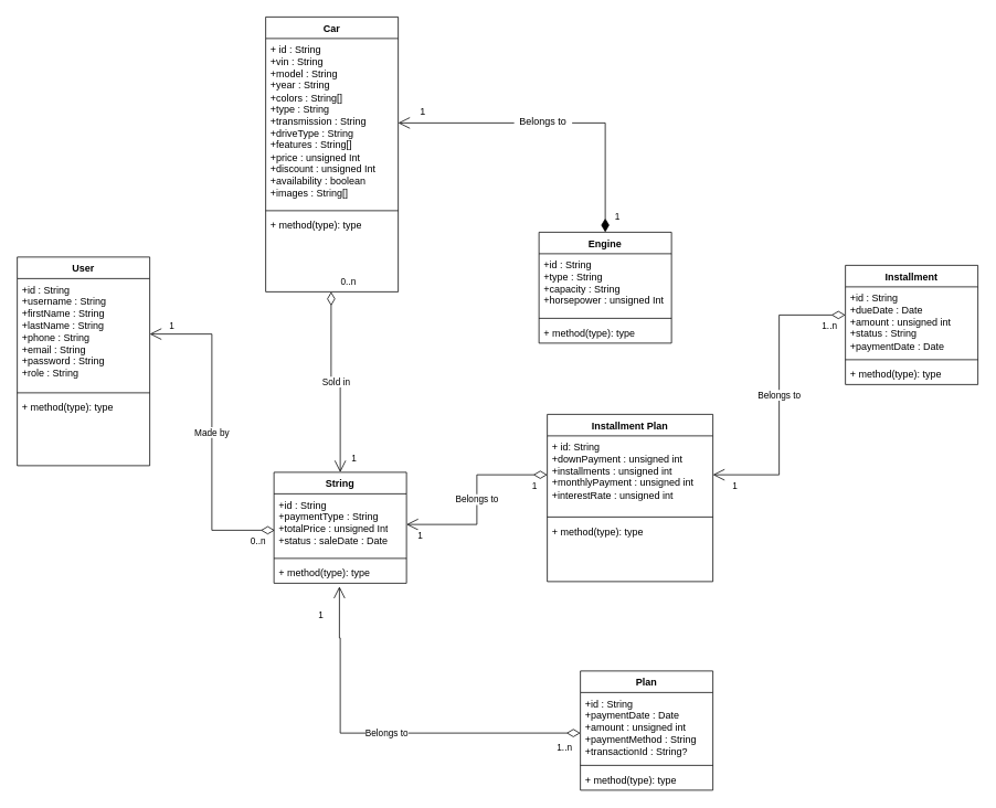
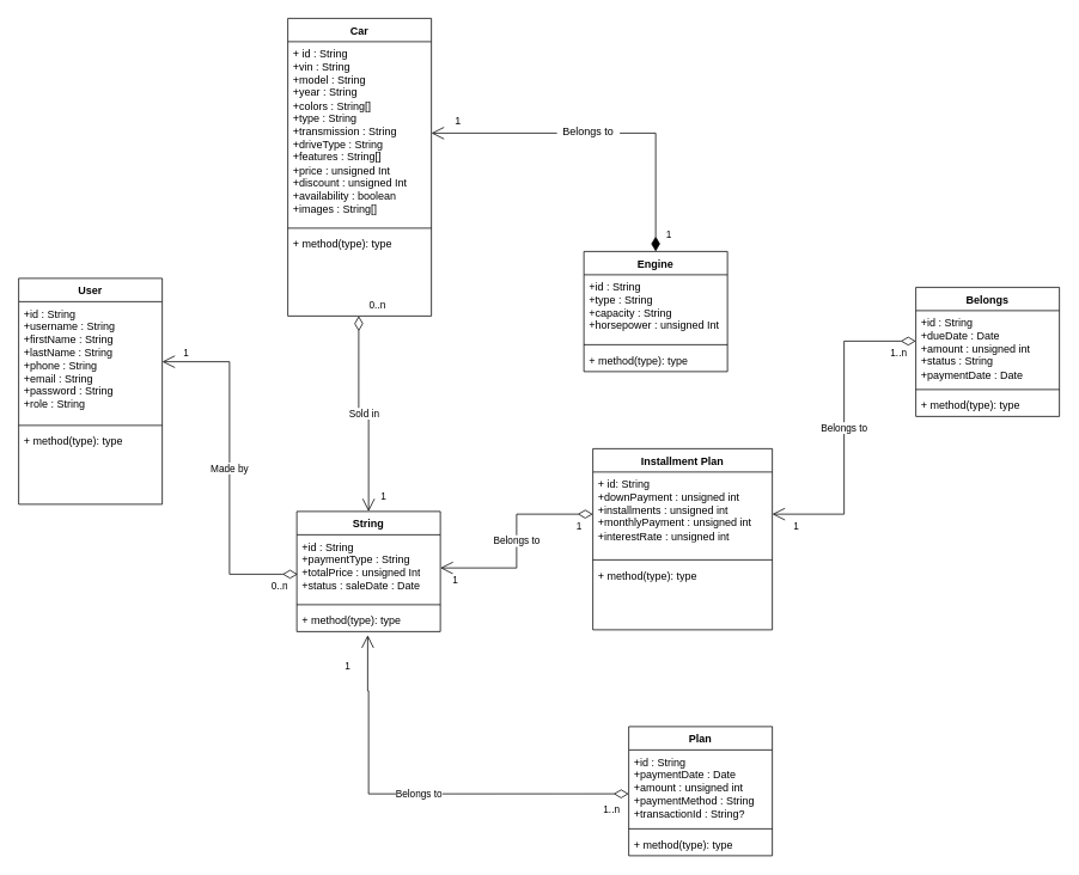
  <mxCell id="0" />
  <mxCell id="1" parent="0" />
  <mxCell id="2" value="User" style="swimlane;fontStyle=1;align=center;verticalAlign=top;childLayout=stackLayout;horizontal=1;startSize=26;horizontalStack=0;resizeParent=1;resizeParentMax=0;resizeLast=0;collapsible=1;marginBottom=0;whiteSpace=wrap;html=1;" parent="1" vertex="1"><mxGeometry x="20" y="310" width="160" height="252" as="geometry"><mxRectangle x="10" y="350" width="70" height="30" as="alternateBounds" /></mxGeometry></mxCell>
  <mxCell id="3" value="+id : String&lt;div&gt;+username : String&lt;/div&gt;&lt;div&gt;+firstName : String&lt;/div&gt;&lt;div&gt;+lastName : String&lt;/div&gt;&lt;div&gt;+phone : String&lt;/div&gt;&lt;div&gt;+email : String&lt;/div&gt;&lt;div&gt;+password : String&lt;/div&gt;&lt;div&gt;+role : String&lt;/div&gt;" style="text;strokeColor=none;fillColor=none;align=left;verticalAlign=top;spacingLeft=4;spacingRight=4;overflow=hidden;rotatable=0;points=[[0,0.5],[1,0.5]];portConstraint=eastwest;whiteSpace=wrap;html=1;" parent="2" vertex="1"><mxGeometry y="26" width="160" height="134" as="geometry" /></mxCell>
  <mxCell id="4" value="" style="line;strokeWidth=1;fillColor=none;align=left;verticalAlign=middle;spacingTop=-1;spacingLeft=3;spacingRight=3;rotatable=0;labelPosition=right;points=[];portConstraint=eastwest;strokeColor=inherit;" parent="2" vertex="1"><mxGeometry y="160" width="160" height="8" as="geometry" /></mxCell>
  <mxCell id="5" value="+ method(type): type" style="text;strokeColor=none;fillColor=none;align=left;verticalAlign=top;spacingLeft=4;spacingRight=4;overflow=hidden;rotatable=0;points=[[0,0.5],[1,0.5]];portConstraint=eastwest;whiteSpace=wrap;html=1;" parent="2" vertex="1"><mxGeometry y="168" width="160" height="84" as="geometry" /></mxCell>
  <mxCell id="6" value="Car" style="swimlane;fontStyle=1;align=center;verticalAlign=top;childLayout=stackLayout;horizontal=1;startSize=26;horizontalStack=0;resizeParent=1;resizeParentMax=0;resizeLast=0;collapsible=1;marginBottom=0;whiteSpace=wrap;html=1;" parent="1" vertex="1"><mxGeometry x="320" y="20" width="160" height="332" as="geometry" /></mxCell>
  <mxCell id="7" value="+ id : String&lt;div&gt;+vin : String&lt;/div&gt;&lt;div&gt;+model : String&lt;/div&gt;&lt;div&gt;+year : String&lt;/div&gt;&lt;div&gt;+colors : String[]&lt;/div&gt;&lt;div&gt;+type : String&lt;/div&gt;&lt;div&gt;+transmission : String&lt;/div&gt;&lt;div&gt;+driveType : String&lt;/div&gt;&lt;div&gt;+features : String[]&lt;/div&gt;&lt;div&gt;+price : unsigned Int&lt;/div&gt;&lt;div&gt;+discount : unsigned Int&lt;/div&gt;&lt;div&gt;+availability : boolean&lt;/div&gt;&lt;div&gt;+images : String[]&lt;/div&gt;" style="text;strokeColor=none;fillColor=none;align=left;verticalAlign=top;spacingLeft=4;spacingRight=4;overflow=hidden;rotatable=0;points=[[0,0.5],[1,0.5]];portConstraint=eastwest;whiteSpace=wrap;html=1;" parent="6" vertex="1"><mxGeometry y="26" width="160" height="204" as="geometry" /></mxCell>
  <mxCell id="8" value="" style="line;strokeWidth=1;fillColor=none;align=left;verticalAlign=middle;spacingTop=-1;spacingLeft=3;spacingRight=3;rotatable=0;labelPosition=right;points=[];portConstraint=eastwest;strokeColor=inherit;" parent="6" vertex="1"><mxGeometry y="230" width="160" height="8" as="geometry" /></mxCell>
  <mxCell id="9" value="+ method(type): type" style="text;strokeColor=none;fillColor=none;align=left;verticalAlign=top;spacingLeft=4;spacingRight=4;overflow=hidden;rotatable=0;points=[[0,0.5],[1,0.5]];portConstraint=eastwest;whiteSpace=wrap;html=1;" parent="6" vertex="1"><mxGeometry y="238" width="160" height="94" as="geometry" /></mxCell>
  <mxCell id="10" value="Engine" style="swimlane;fontStyle=1;align=center;verticalAlign=top;childLayout=stackLayout;horizontal=1;startSize=26;horizontalStack=0;resizeParent=1;resizeParentMax=0;resizeLast=0;collapsible=1;marginBottom=0;whiteSpace=wrap;html=1;" parent="1" vertex="1"><mxGeometry x="650" y="280" width="160" height="134" as="geometry" /></mxCell>
  <mxCell id="11" value="+id : String&lt;div&gt;+type : String&lt;/div&gt;&lt;div&gt;+capacity : String&lt;/div&gt;&lt;div&gt;+horsepower : unsigned Int&lt;/div&gt;" style="text;strokeColor=none;fillColor=none;align=left;verticalAlign=top;spacingLeft=4;spacingRight=4;overflow=hidden;rotatable=0;points=[[0,0.5],[1,0.5]];portConstraint=eastwest;whiteSpace=wrap;html=1;" parent="10" vertex="1"><mxGeometry y="26" width="160" height="74" as="geometry" /></mxCell>
  <mxCell id="12" value="" style="line;strokeWidth=1;fillColor=none;align=left;verticalAlign=middle;spacingTop=-1;spacingLeft=3;spacingRight=3;rotatable=0;labelPosition=right;points=[];portConstraint=eastwest;strokeColor=inherit;" parent="10" vertex="1"><mxGeometry y="100" width="160" height="8" as="geometry" /></mxCell>
  <mxCell id="13" value="+ method(type): type" style="text;strokeColor=none;fillColor=none;align=left;verticalAlign=top;spacingLeft=4;spacingRight=4;overflow=hidden;rotatable=0;points=[[0,0.5],[1,0.5]];portConstraint=eastwest;whiteSpace=wrap;html=1;" parent="10" vertex="1"><mxGeometry y="108" width="160" height="26" as="geometry" /></mxCell>
  <mxCell id="14" value="String" style="swimlane;fontStyle=1;align=center;verticalAlign=top;childLayout=stackLayout;horizontal=1;startSize=26;horizontalStack=0;resizeParent=1;resizeParentMax=0;resizeLast=0;collapsible=1;marginBottom=0;whiteSpace=wrap;html=1;" parent="1" vertex="1"><mxGeometry x="330" y="570" width="160" height="134" as="geometry" /></mxCell>
  <mxCell id="15" value="+id : String&lt;div&gt;+paymentType : String&lt;/div&gt;&lt;div&gt;+totalPrice : unsigned Int&lt;/div&gt;&lt;div&gt;+status : saleDate : Date&lt;/div&gt;" style="text;strokeColor=none;fillColor=none;align=left;verticalAlign=top;spacingLeft=4;spacingRight=4;overflow=hidden;rotatable=0;points=[[0,0.5],[1,0.5]];portConstraint=eastwest;whiteSpace=wrap;html=1;" parent="14" vertex="1"><mxGeometry y="26" width="160" height="74" as="geometry" /></mxCell>
  <mxCell id="16" value="" style="line;strokeWidth=1;fillColor=none;align=left;verticalAlign=middle;spacingTop=-1;spacingLeft=3;spacingRight=3;rotatable=0;labelPosition=right;points=[];portConstraint=eastwest;strokeColor=inherit;" parent="14" vertex="1"><mxGeometry y="100" width="160" height="8" as="geometry" /></mxCell>
  <mxCell id="17" value="+ method(type): type" style="text;strokeColor=none;fillColor=none;align=left;verticalAlign=top;spacingLeft=4;spacingRight=4;overflow=hidden;rotatable=0;points=[[0,0.5],[1,0.5]];portConstraint=eastwest;whiteSpace=wrap;html=1;" parent="14" vertex="1"><mxGeometry y="108" width="160" height="26" as="geometry" /></mxCell>
  <mxCell id="18" value="Sold in" style="endArrow=open;html=1;endSize=12;startArrow=diamondThin;startSize=14;startFill=0;edgeStyle=orthogonalEdgeStyle;rounded=0;entryX=0.5;entryY=0;entryDx=0;entryDy=0;exitX=0.494;exitY=1;exitDx=0;exitDy=0;exitPerimeter=0;" parent="1" source="9" target="14" edge="1"><mxGeometry x="0.004" relative="1" as="geometry"><mxPoint x="410" y="380" as="sourcePoint" /><mxPoint x="411" y="380" as="targetPoint" /><mxPoint as="offset" /></mxGeometry></mxCell>
  <mxCell id="19" value="0..n" style="edgeLabel;resizable=0;html=1;align=left;verticalAlign=top;" parent="18" connectable="0" vertex="1"><mxGeometry x="-1" relative="1" as="geometry"><mxPoint x="10" y="-25" as="offset" /></mxGeometry></mxCell>
  <mxCell id="20" value="1" style="edgeLabel;resizable=0;html=1;align=right;verticalAlign=top;" parent="18" connectable="0" vertex="1"><mxGeometry x="1" relative="1" as="geometry"><mxPoint x="20" y="-30" as="offset" /></mxGeometry></mxCell>
  <mxCell id="21" value="Made by" style="endArrow=open;html=1;endSize=12;startArrow=diamondThin;startSize=14;startFill=0;edgeStyle=orthogonalEdgeStyle;rounded=0;exitX=0.006;exitY=0.595;exitDx=0;exitDy=0;exitPerimeter=0;" parent="1" source="15" target="3" edge="1"><mxGeometry relative="1" as="geometry"><mxPoint x="290" y="510" as="sourcePoint" /><mxPoint x="250" y="240" as="targetPoint" /></mxGeometry></mxCell>
  <mxCell id="22" value="0..n" style="edgeLabel;resizable=0;html=1;align=left;verticalAlign=top;" parent="21" connectable="0" vertex="1"><mxGeometry x="-1" relative="1" as="geometry"><mxPoint x="-31" as="offset" /></mxGeometry></mxCell>
  <mxCell id="23" value="1" style="edgeLabel;resizable=0;html=1;align=right;verticalAlign=top;" parent="21" connectable="0" vertex="1"><mxGeometry x="1" relative="1" as="geometry"><mxPoint x="30" y="-23" as="offset" /></mxGeometry></mxCell>
  <mxCell id="24" value="1" style="endArrow=open;html=1;endSize=12;startArrow=diamondThin;startSize=14;startFill=1;edgeStyle=orthogonalEdgeStyle;align=left;verticalAlign=bottom;rounded=0;exitX=0.5;exitY=0;exitDx=0;exitDy=0;" parent="1" source="10" target="7" edge="1"><mxGeometry x="-0.948" y="-10" relative="1" as="geometry"><mxPoint x="530" y="230" as="sourcePoint" /><mxPoint x="690" y="230" as="targetPoint" /><mxPoint as="offset" /></mxGeometry></mxCell>
  <mxCell id="25" value="1" style="text;html=1;align=center;verticalAlign=middle;whiteSpace=wrap;rounded=0;" parent="1" vertex="1"><mxGeometry x="480" y="120" width="60" height="30" as="geometry" /></mxCell>
  <mxCell id="26" value="Belongs to" style="text;html=1;align=center;verticalAlign=middle;whiteSpace=wrap;rounded=1;shadow=0;glass=0;fillColor=default;arcSize=0;" parent="1" vertex="1"><mxGeometry x="620" y="130" width="70" height="33" as="geometry" /></mxCell>
  <mxCell id="27" value="Installment Plan" style="swimlane;fontStyle=1;align=center;verticalAlign=top;childLayout=stackLayout;horizontal=1;startSize=26;horizontalStack=0;resizeParent=1;resizeParentMax=0;resizeLast=0;collapsible=1;marginBottom=0;whiteSpace=wrap;html=1;" vertex="1" parent="1"><mxGeometry x="660" y="500" width="200" height="202" as="geometry" /></mxCell>
  <mxCell id="28" value="+ id: String&lt;div&gt;+downPayment : unsigned int&lt;/div&gt;&lt;div&gt;+installments : unsigned int&lt;/div&gt;&lt;div&gt;+monthlyPayment : unsigned int&lt;/div&gt;&lt;div&gt;+interestRate : unsigned int&lt;/div&gt;" style="text;strokeColor=none;fillColor=none;align=left;verticalAlign=top;spacingLeft=4;spacingRight=4;overflow=hidden;rotatable=0;points=[[0,0.5],[1,0.5]];portConstraint=eastwest;whiteSpace=wrap;html=1;" vertex="1" parent="27"><mxGeometry y="26" width="200" height="94" as="geometry" /></mxCell>
  <mxCell id="29" value="" style="line;strokeWidth=1;fillColor=none;align=left;verticalAlign=middle;spacingTop=-1;spacingLeft=3;spacingRight=3;rotatable=0;labelPosition=right;points=[];portConstraint=eastwest;strokeColor=inherit;" vertex="1" parent="27"><mxGeometry y="120" width="200" height="8" as="geometry" /></mxCell>
  <mxCell id="30" value="+ method(type): type" style="text;strokeColor=none;fillColor=none;align=left;verticalAlign=top;spacingLeft=4;spacingRight=4;overflow=hidden;rotatable=0;points=[[0,0.5],[1,0.5]];portConstraint=eastwest;whiteSpace=wrap;html=1;" vertex="1" parent="27"><mxGeometry y="128" width="200" height="74" as="geometry" /></mxCell>
  <mxCell id="31" value="Belongs to" style="endArrow=open;html=1;endSize=12;startArrow=diamondThin;startSize=14;startFill=0;edgeStyle=orthogonalEdgeStyle;rounded=0;" edge="1" parent="1" source="28" target="15"><mxGeometry relative="1" as="geometry"><mxPoint y="160" as="sourcePoint" x="10" /><mxPoint x="170" y="160" as="targetPoint" /></mxGeometry></mxCell>
  <mxCell id="32" value="1" style="edgeLabel;resizable=0;html=1;align=left;verticalAlign=top;" connectable="0" vertex="1" parent="31"><mxGeometry x="-1" relative="1" as="geometry"><mxPoint x="-20" as="offset" /></mxGeometry></mxCell>
  <mxCell id="33" value="1" style="edgeLabel;resizable=0;html=1;align=right;verticalAlign=top;" connectable="0" vertex="1" parent="31"><mxGeometry x="1" relative="1" as="geometry"><mxPoint x="20" as="offset" /></mxGeometry></mxCell>
- <mxCell id="34" value="Installment" style="swimlane;fontStyle=1;align=center;verticalAlign=top;childLayout=stackLayout;horizontal=1;startSize=26;horizontalStack=0;resizeParent=1;resizeParentMax=0;resizeLast=0;collapsible=1;marginBottom=0;whiteSpace=wrap;html=1;" vertex="1" parent="1"><mxGeometry x="1020" y="320" width="160" height="144" as="geometry" /></mxCell>
+ <mxCell id="34" value="Belongs" style="swimlane;fontStyle=1;align=center;verticalAlign=top;childLayout=stackLayout;horizontal=1;startSize=26;horizontalStack=0;resizeParent=1;resizeParentMax=0;resizeLast=0;collapsible=1;marginBottom=0;whiteSpace=wrap;html=1;" vertex="1" parent="1"><mxGeometry x="1020" y="320" width="160" height="144" as="geometry" /></mxCell>
  <mxCell id="35" value="+id : String&lt;div&gt;+dueDate : Date&lt;/div&gt;&lt;div&gt;+amount : unsigned int&lt;/div&gt;&lt;div&gt;+status : String&lt;/div&gt;&lt;div&gt;+paymentDate : Date&lt;/div&gt;" style="text;strokeColor=none;fillColor=none;align=left;verticalAlign=top;spacingLeft=4;spacingRight=4;overflow=hidden;rotatable=0;points=[[0,0.5],[1,0.5]];portConstraint=eastwest;whiteSpace=wrap;html=1;" vertex="1" parent="34"><mxGeometry y="26" width="160" height="84" as="geometry" /></mxCell>
  <mxCell id="36" value="" style="line;strokeWidth=1;fillColor=none;align=left;verticalAlign=middle;spacingTop=-1;spacingLeft=3;spacingRight=3;rotatable=0;labelPosition=right;points=[];portConstraint=eastwest;strokeColor=inherit;" vertex="1" parent="34"><mxGeometry y="110" width="160" height="8" as="geometry" /></mxCell>
  <mxCell id="37" value="+ method(type): type" style="text;strokeColor=none;fillColor=none;align=left;verticalAlign=top;spacingLeft=4;spacingRight=4;overflow=hidden;rotatable=0;points=[[0,0.5],[1,0.5]];portConstraint=eastwest;whiteSpace=wrap;html=1;" vertex="1" parent="34"><mxGeometry y="118" width="160" height="26" as="geometry" /></mxCell>
  <mxCell id="38" value="Belongs to" style="endArrow=open;html=1;endSize=12;startArrow=diamondThin;startSize=14;startFill=0;edgeStyle=orthogonalEdgeStyle;rounded=0;entryX=1;entryY=0.5;entryDx=0;entryDy=0;exitX=0;exitY=0.405;exitDx=0;exitDy=0;exitPerimeter=0;" edge="1" parent="1" source="35" target="28"><mxGeometry relative="1" as="geometry"><mxPoint x="830" y="420" as="sourcePoint" /><mxPoint x="990" y="420" as="targetPoint" /></mxGeometry></mxCell>
  <mxCell id="39" value="1..n" style="edgeLabel;resizable=0;html=1;align=left;verticalAlign=top;" connectable="0" vertex="1" parent="38"><mxGeometry x="-1" relative="1" as="geometry"><mxPoint x="-30" as="offset" /></mxGeometry></mxCell>
  <mxCell id="40" value="1" style="edgeLabel;resizable=0;html=1;align=right;verticalAlign=top;" connectable="0" vertex="1" parent="38"><mxGeometry x="1" relative="1" as="geometry"><mxPoint x="30" as="offset" /></mxGeometry></mxCell>
  <mxCell id="41" value="Plan" style="swimlane;fontStyle=1;align=center;verticalAlign=top;childLayout=stackLayout;horizontal=1;startSize=26;horizontalStack=0;resizeParent=1;resizeParentMax=0;resizeLast=0;collapsible=1;marginBottom=0;whiteSpace=wrap;html=1;" vertex="1" parent="1"><mxGeometry x="700" y="810" width="160" height="144" as="geometry" /></mxCell>
  <mxCell id="42" value="+id : String&lt;div&gt;+paymentDate : Date&lt;/div&gt;&lt;div&gt;+amount : unsigned int&amp;nbsp;&lt;/div&gt;&lt;div&gt;+paymentMethod : String&lt;/div&gt;&lt;div&gt;+transactionId : String?&lt;/div&gt;" style="text;strokeColor=none;fillColor=none;align=left;verticalAlign=top;spacingLeft=4;spacingRight=4;overflow=hidden;rotatable=0;points=[[0,0.5],[1,0.5]];portConstraint=eastwest;whiteSpace=wrap;html=1;" vertex="1" parent="41"><mxGeometry y="26" width="160" height="84" as="geometry" /></mxCell>
  <mxCell id="43" value="" style="line;strokeWidth=1;fillColor=none;align=left;verticalAlign=middle;spacingTop=-1;spacingLeft=3;spacingRight=3;rotatable=0;labelPosition=right;points=[];portConstraint=eastwest;strokeColor=inherit;" vertex="1" parent="41"><mxGeometry y="110" width="160" height="8" as="geometry" /></mxCell>
  <mxCell id="44" value="+ method(type): type" style="text;strokeColor=none;fillColor=none;align=left;verticalAlign=top;spacingLeft=4;spacingRight=4;overflow=hidden;rotatable=0;points=[[0,0.5],[1,0.5]];portConstraint=eastwest;whiteSpace=wrap;html=1;" vertex="1" parent="41"><mxGeometry y="118" width="160" height="26" as="geometry" /></mxCell>
  <mxCell id="45" value="Belongs to" style="endArrow=open;html=1;endSize=12;startArrow=diamondThin;startSize=14;startFill=0;edgeStyle=orthogonalEdgeStyle;rounded=0;entryX=0.494;entryY=1.154;entryDx=0;entryDy=0;entryPerimeter=0;exitX=0;exitY=0.583;exitDx=0;exitDy=0;exitPerimeter=0;" edge="1" parent="1" source="42" target="17"><mxGeometry relative="1" as="geometry"><mxPoint x="710" y="874" as="sourcePoint" /><mxPoint x="344.96" y="770.002" as="targetPoint" /><Array as="points"><mxPoint x="410" y="885" /><mxPoint x="410" y="770" /></Array></mxGeometry></mxCell>
  <mxCell id="46" value="1..n" style="edgeLabel;resizable=0;html=1;align=left;verticalAlign=top;" connectable="0" vertex="1" parent="45"><mxGeometry x="-1" relative="1" as="geometry"><mxPoint x="-30" y="5" as="offset" /></mxGeometry></mxCell>
  <mxCell id="47" value="1" style="edgeLabel;resizable=0;html=1;align=right;verticalAlign=top;" connectable="0" vertex="1" parent="45"><mxGeometry x="1" relative="1" as="geometry"><mxPoint x="-19" y="22" as="offset" /></mxGeometry></mxCell>
